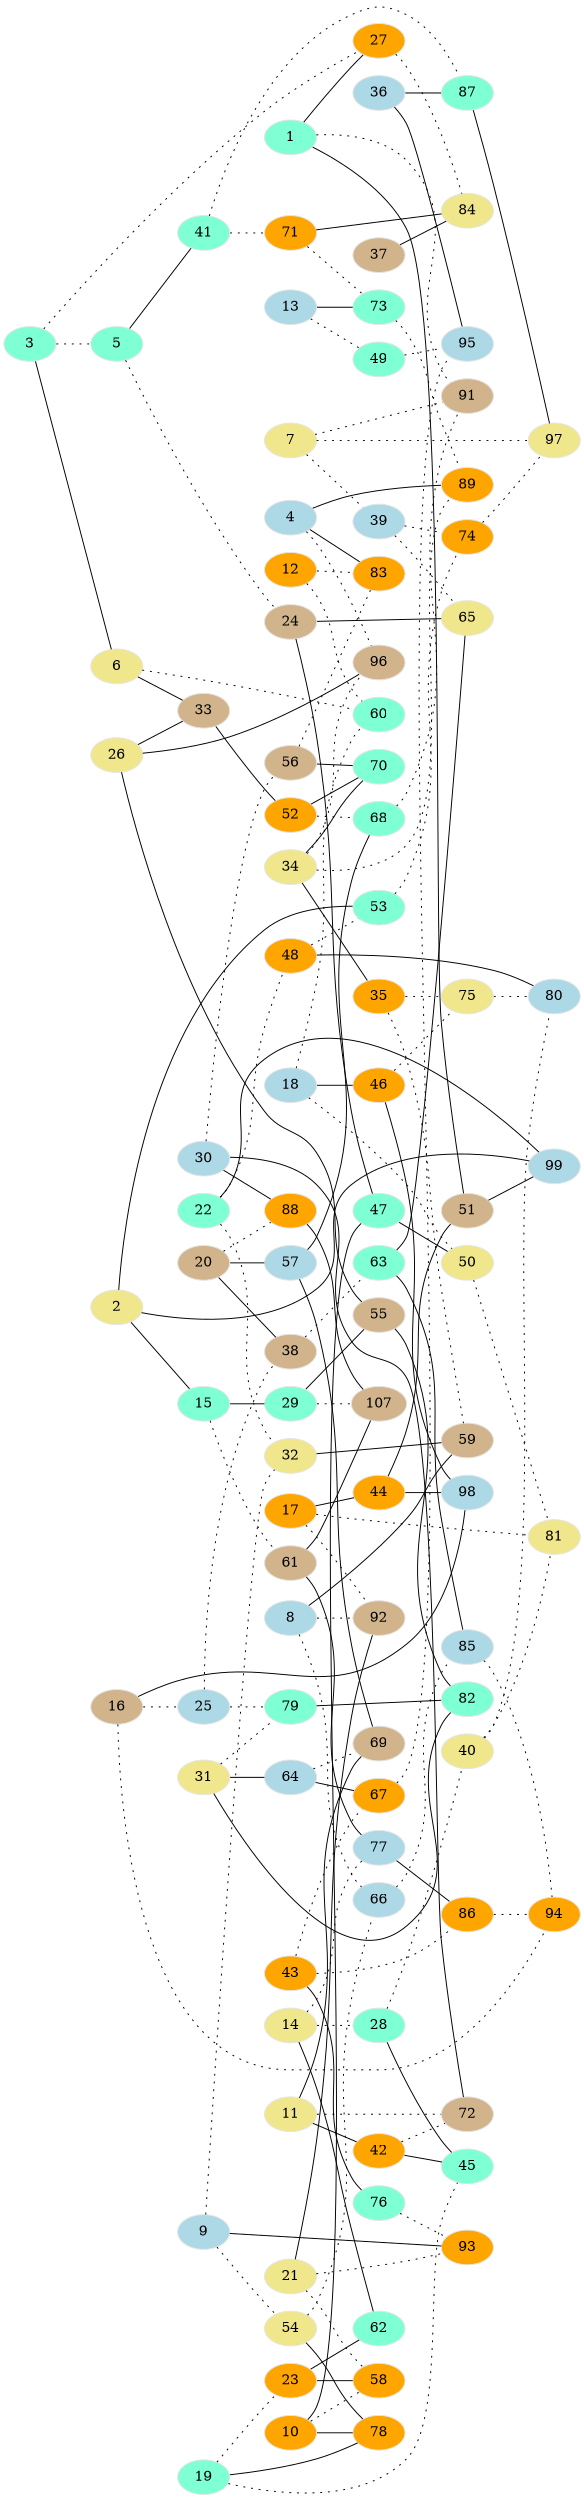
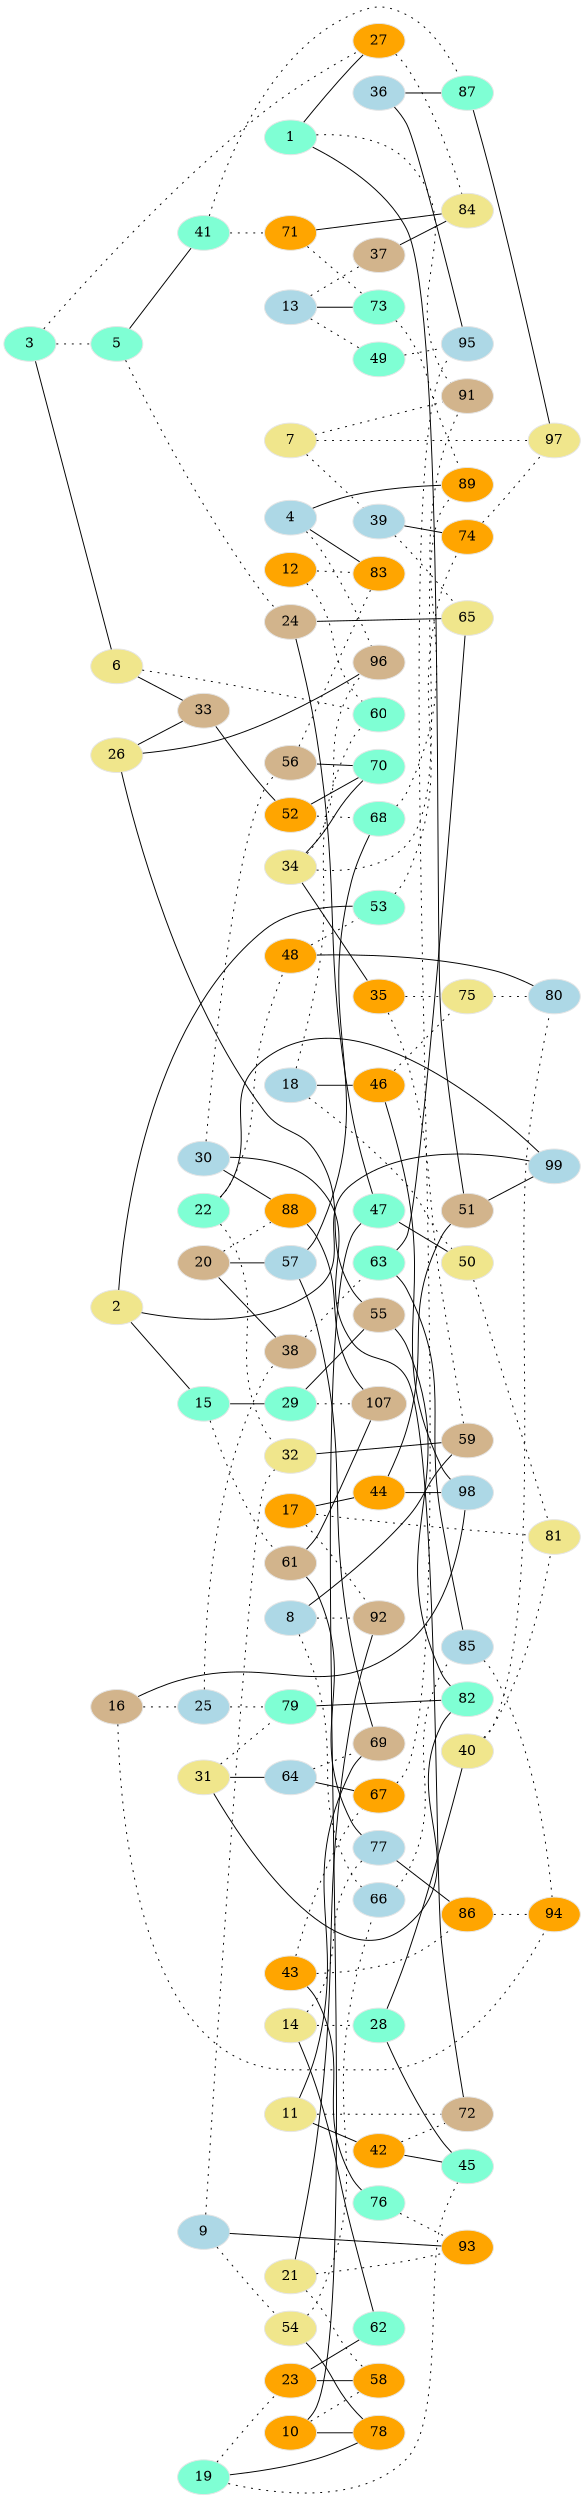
  graph {
    rankdir=LR
    node [color=gray90 fillcolor=orange style=filled]
    edge [style=dotted]
    27
    1 [fillcolor=aquamarine]
    51 [fillcolor=tan]
    91 [fillcolor=tan]
    84 [fillcolor=khaki]
    99 [fillcolor=lightblue]
    2 [fillcolor=khaki]
    15 [fillcolor=aquamarine]
    53 [fillcolor=aquamarine]
    29 [fillcolor=aquamarine]
    61 [fillcolor=tan]
    74
    3 [fillcolor=aquamarine]
    5 [fillcolor=aquamarine]
    6 [fillcolor=khaki]
    24 [fillcolor=tan]
    41 [fillcolor=aquamarine]
    33 [fillcolor=tan]
    60 [fillcolor=aquamarine]
    4 [fillcolor=lightblue]
    83
    89
    96 [fillcolor=tan]
    47 [fillcolor=aquamarine]
    65 [fillcolor=khaki]
    87 [fillcolor=aquamarine]
    71
    52
    7 [fillcolor=khaki]
    39 [fillcolor=lightblue]
    97 [fillcolor=khaki]
    8 [fillcolor=lightblue]
    59 [fillcolor=tan]
    66 [fillcolor=lightblue]
    92 [fillcolor=tan]
    85 [fillcolor=lightblue]
    9 [fillcolor=lightblue]
    32 [fillcolor=khaki]
    54 [fillcolor=khaki]
    93
    78
    10
    58
    50 [fillcolor=khaki]
    11 [fillcolor=khaki]
    42
    69 [fillcolor=tan]
    72 [fillcolor=tan]
    45 [fillcolor=aquamarine]
    12
    13 [fillcolor=lightblue]
    37 [fillcolor=tan]
    49 [fillcolor=aquamarine]
    73 [fillcolor=aquamarine]
    95 [fillcolor=lightblue]
    14 [fillcolor=khaki]
    28 [fillcolor=aquamarine]
    62 [fillcolor=aquamarine]
    77 [fillcolor=lightblue]
    40 [fillcolor=khaki]
    86
    55 [fillcolor=tan]
    n63 [fillcolor=tan label=107]
    16 [fillcolor=tan]
    25 [fillcolor=lightblue]
    94
    98 [fillcolor=lightblue]
    38 [fillcolor=tan]
    79 [fillcolor=aquamarine]
    17
    44
    81 [fillcolor=khaki]
    18 [fillcolor=lightblue]
    46
    75 [fillcolor=khaki]
    19 [fillcolor=aquamarine]
    23
    20 [fillcolor=tan]
    57 [fillcolor=lightblue]
    88
    63 [fillcolor=aquamarine]
    68 [fillcolor=aquamarine]
    21 [fillcolor=khaki]
    22 [fillcolor=aquamarine]
    48
    80 [fillcolor=lightblue]
    82 [fillcolor=aquamarine]
    26 [fillcolor=khaki]
    30 [fillcolor=lightblue]
    56 [fillcolor=tan]
    70 [fillcolor=aquamarine]
    31 [fillcolor=khaki]
    64 [fillcolor=lightblue]
    67
    34 [fillcolor=khaki]
    35
    36 [fillcolor=lightblue]
    43
    76 [fillcolor=aquamarine]
    27 -- 84
    1 -- 27 [style=solid]
    1 -- 51 [style=solid]
    1 -- 91
    51 -- 99 [style=solid]
    2 -- 99 [style=solid]
    2 -- 15 [style=solid]
    2 -- 53 [style=solid]
    15 -- 29 [style=solid]
    15 -- 61
    53 -- 74
    29 -- 55 [style=solid]
    29 -- n63
    61 -- 77 [style=solid]
    61 -- n63 [style=solid]
    74 -- 97
    3 -- 27
    3 -- 5
    3 -- 6 [style=solid]
    5 -- 24
    5 -- 41 [style=solid]
    6 -- 33 [style=solid]
    6 -- 60
    24 -- 47 [style=solid]
    24 -- 65 [style=solid]
    41 -- 87
    41 -- 71
    33 -- 52 [style=solid]
    4 -- 83 [style=solid]
    4 -- 89 [style=solid]
    4 -- 96
    47 -- 50 [style=solid]
    87 -- 97 [style=solid]
    71 -- 84 [style=solid]
    71 -- 73
    52 -- 68
    52 -- 70 [style=solid]
    7 -- 91
    7 -- 39
    7 -- 97
-   39 -- 74
+   39 -- 74 [style=solid]
    39 -- 65
    8 -- 59 [style=solid]
    8 -- 66
    8 -- 92
    66 -- 85
    85 -- 94
    9 -- 32
    9 -- 54
    9 -- 93 [style=solid]
    32 -- 59 [style=solid]
    54 -- 66
    54 -- 78 [style=solid]
    10 -- 47 [style=solid]
    10 -- 78 [style=solid]
    10 -- 58
    50 -- 81
    11 -- 42 [style=solid]
    11 -- 69 [style=solid]
    11 -- 72
    42 -- 72
    42 -- 45 [style=solid]
    12 -- 60
    12 -- 83
+   13 -- 37
    13 -- 49
    13 -- 73 [style=solid]
    37 -- 84 [style=solid]
    49 -- 95
    73 -- 89
    14 -- 28
    14 -- 62 [style=solid]
    14 -- 77
    28 -- 45 [style=solid]
-   28 -- 40
+   28 -- 40 [style=solid]
    77 -- 86 [style=solid]
    40 -- 81
    40 -- 80
    86 -- 94
    55 -- 82 [style=solid]
    16 -- 25
    16 -- 94
    16 -- 98 [style=solid]
    25 -- 38
    25 -- 79
    38 -- 63
    79 -- 82 [style=solid]
    17 -- 92
    17 -- 44 [style=solid]
    17 -- 81
    44 -- 51 [style=solid]
    44 -- 98 [style=solid]
    18 -- 60
    18 -- 50
    18 -- 46 [style=solid]
    46 -- 98 [style=solid]
    46 -- 75
    75 -- 80
    19 -- 78 [style=solid]
    19 -- 45
    19 -- 23
    23 -- 58 [style=solid]
    23 -- 62 [style=solid]
    20 -- 38 [style=solid]
    20 -- 57 [style=solid]
    20 -- 88
    57 -- 69 [style=solid]
    57 -- 68 [style=solid]
    88 -- n63 [style=solid]
    63 -- 65 [style=solid]
    63 -- 85 [style=solid]
    68 -- 91
    21 -- 92 [style=solid]
    21 -- 93
    21 -- 58
    22 -- 99 [style=solid]
    22 -- 32
    22 -- 48
    48 -- 53
    48 -- 80 [style=solid]
    26 -- 33 [style=solid]
    26 -- 96 [style=solid]
    26 -- 55 [style=solid]
    30 -- 72 [style=solid]
    30 -- 88 [style=solid]
    30 -- 56
    56 -- 83
    56 -- 70 [style=solid]
    31 -- 79
    31 -- 82 [style=solid]
    31 -- 64 [style=solid]
    64 -- 69
    64 -- 67 [style=solid]
    67 -- 95
    34 -- 89
    34 -- 96
    34 -- 70 [style=solid]
    34 -- 35 [style=solid]
    35 -- 59
    35 -- 75
    36 -- 87 [style=solid]
    36 -- 95 [style=solid]
    43 -- 86
    43 -- 67
    43 -- 76 [style=solid]
    76 -- 93
  }
